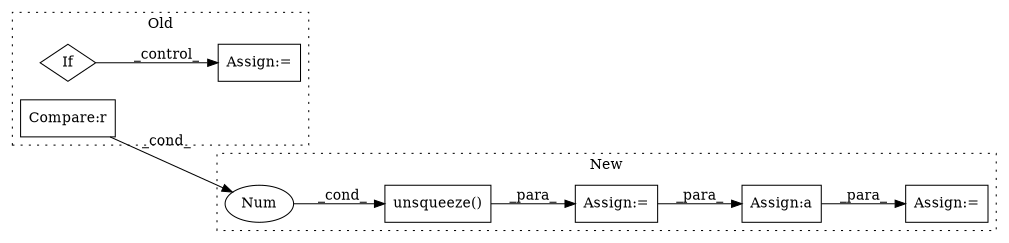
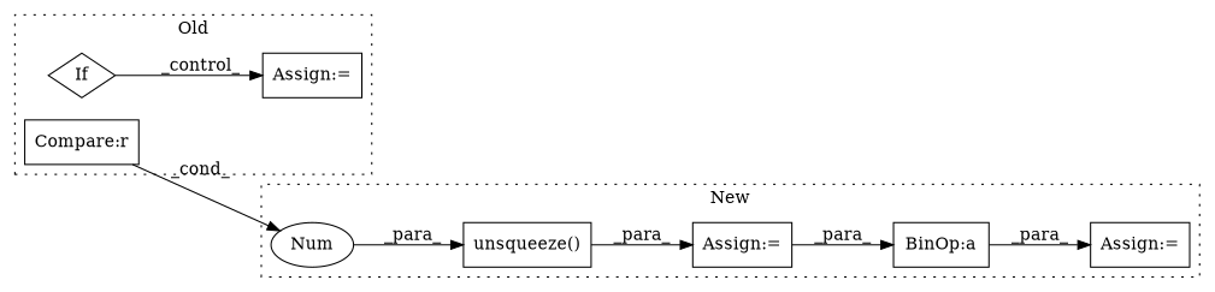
  digraph {
    rankdir=LR
    node [a=68 l=3 shape=box]
    n1 [a=96 l="3,14" label=If s="686,718" shape=diamond]
    n2 [a=40 l=29 label="Compare:r" s=689]
    n3 [label="Assign:=" s=912]
    n4 [a=75 l="18,1" label="unsqueeze()" s="1680,1699"]
    n5 [a=76 l=1 label=Num s=1698 shape=ellipse]
    n6 [l=4 label="Assign:=" s=1924]
-   n7 [a=82 l=12 label="Assign:a" s=1805]
+   n7 [a=82 l=12 label="BinOp:a" s=1805]
    n8 [label="Assign:=" s=1624]
    subgraph cluster_1 {
      label=Old
      style=dotted
      n1
      n2
      n3
    }
    subgraph cluster_2 {
      label=New
      style=dotted
      n4
      n5
      n6
      n7
      n8
    }
    n1 -> n3 [label=_control_]
    n2 -> n5 [label=_cond_]
    n4 -> n8 [label=_para_]
-   n5 -> n4 [label=_cond_]
+   n5 -> n4 [label=_para_]
    n7 -> n6 [label=_para_]
    n8 -> n7 [label=_para_]
  }
